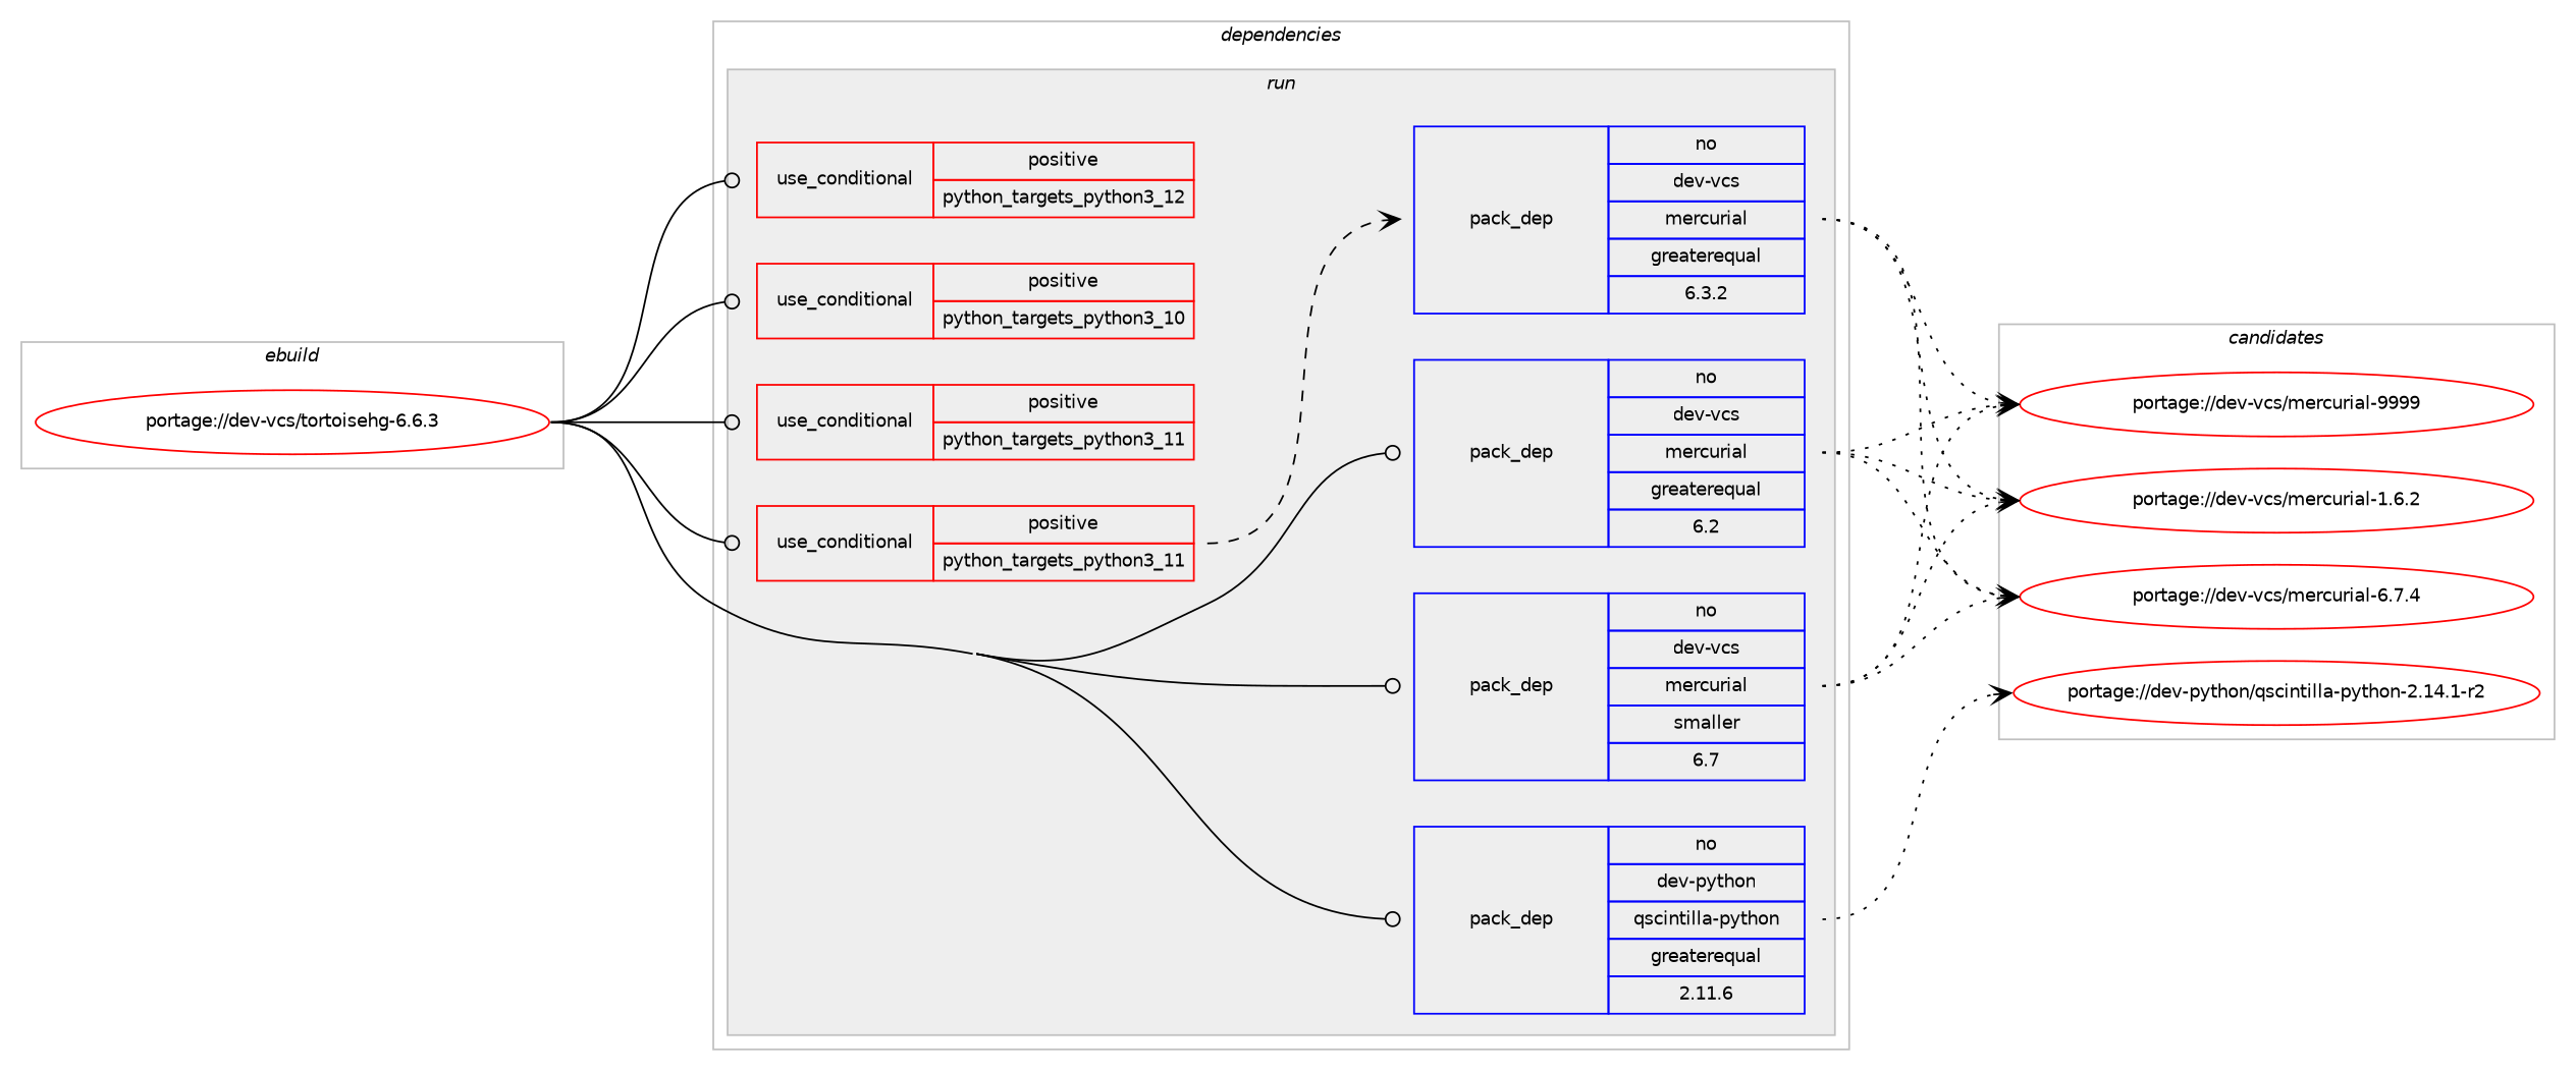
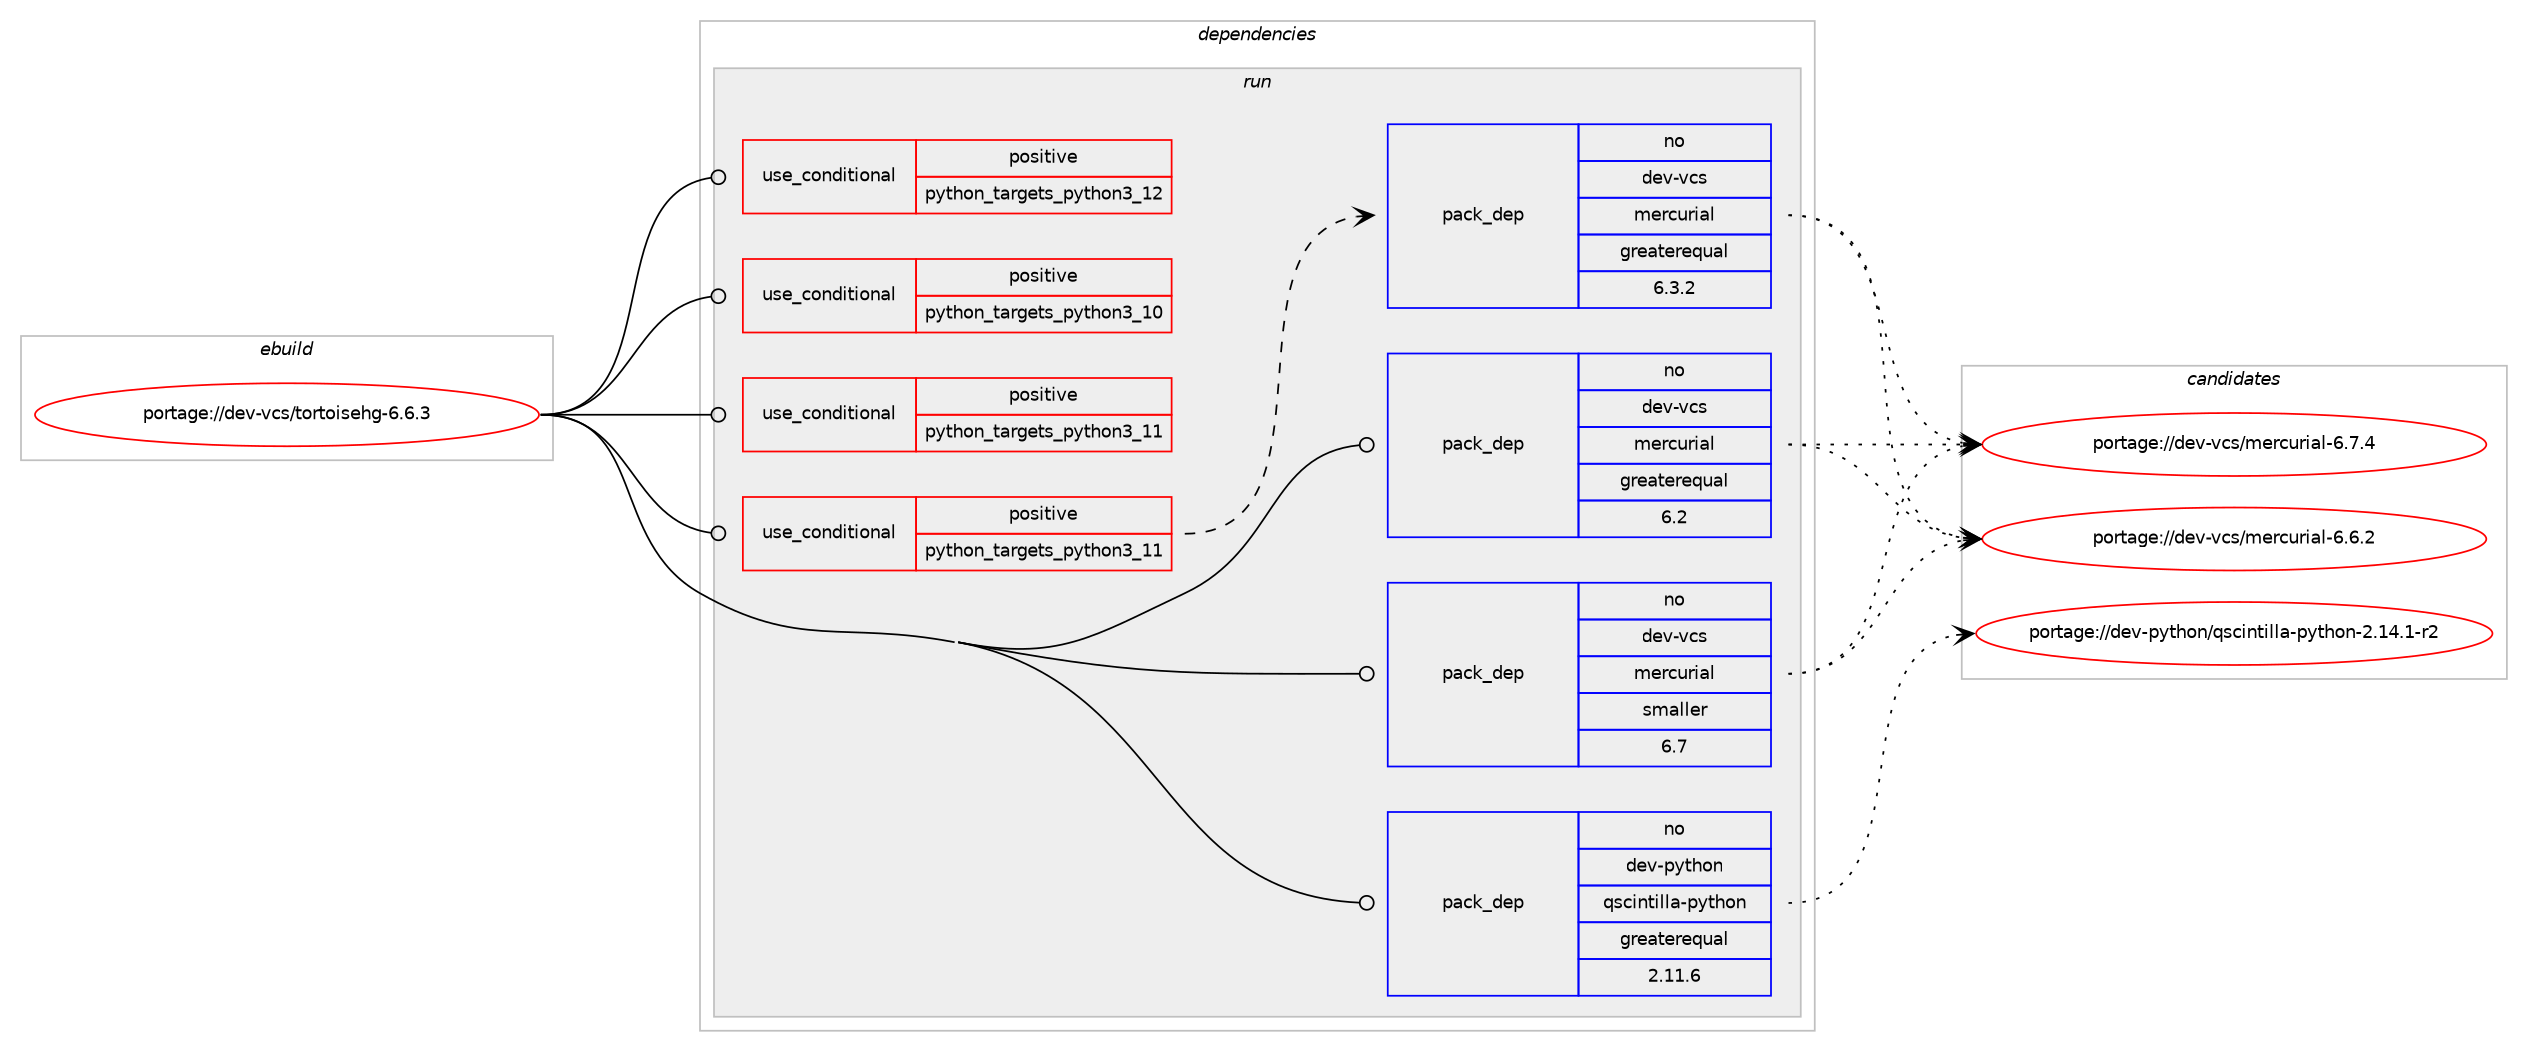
  digraph {
    compound=true
    concentrate=true
    fontname=Helvetica
    fontsize=10
    newrank=true
    rankdir=LR
    ranksep=1.5
    node [color=red fontname=Helvetica fontsize=10 shape=none]
    edge [arrowhead=vee headport=w style=dotted tailport=e weight=100]
    n1 [label="portage://dev-vcs/tortoisehg-6.6.3" width=4 shape=""]
    n2 [label=<<TABLE BORDER="0" CELLBORDER="1" CELLSPACING="0" CELLPADDING="4"><TR><TD ROWSPAN="3" CELLPADDING="10">use_conditional</TD></TR><TR><TD>positive</TD></TR><TR><TD>python_targets_python3_10</TD></TR></TABLE>>]
    n3 [label=<<TABLE BORDER="0" CELLBORDER="1" CELLSPACING="0" CELLPADDING="4"><TR><TD ROWSPAN="3" CELLPADDING="10">use_conditional</TD></TR><TR><TD>positive</TD></TR><TR><TD>python_targets_python3_11</TD></TR></TABLE>>]
    n4 [color=blue label=<<TABLE BORDER="0" CELLBORDER="1" CELLSPACING="0" CELLPADDING="4" WIDTH="220"><TR><TD ROWSPAN="6" CELLPADDING="30">pack_dep</TD></TR><TR><TD WIDTH="110">no</TD></TR><TR><TD>dev-vcs</TD></TR><TR><TD>mercurial</TD></TR><TR><TD>greaterequal</TD></TR><TR><TD>6.3.2</TD></TR></TABLE>>]
    n5 [label=<<TABLE BORDER="0" CELLBORDER="1" CELLSPACING="0" CELLPADDING="4"><TR><TD ROWSPAN="3" CELLPADDING="10">use_conditional</TD></TR><TR><TD>positive</TD></TR><TR><TD>python_targets_python3_11</TD></TR></TABLE>>]
    n6 [label=<<TABLE BORDER="0" CELLBORDER="1" CELLSPACING="0" CELLPADDING="4"><TR><TD ROWSPAN="3" CELLPADDING="10">use_conditional</TD></TR><TR><TD>positive</TD></TR><TR><TD>python_targets_python3_12</TD></TR></TABLE>>]
    n7 [color=blue label=<<TABLE BORDER="0" CELLBORDER="1" CELLSPACING="0" CELLPADDING="4" WIDTH="220"><TR><TD ROWSPAN="6" CELLPADDING="30">pack_dep</TD></TR><TR><TD WIDTH="110">no</TD></TR><TR><TD>dev-python</TD></TR><TR><TD>qscintilla-python</TD></TR><TR><TD>greaterequal</TD></TR><TR><TD>2.11.6</TD></TR></TABLE>>]
    n8 [color=blue label=<<TABLE BORDER="0" CELLBORDER="1" CELLSPACING="0" CELLPADDING="4" WIDTH="220"><TR><TD ROWSPAN="6" CELLPADDING="30">pack_dep</TD></TR><TR><TD WIDTH="110">no</TD></TR><TR><TD>dev-vcs</TD></TR><TR><TD>mercurial</TD></TR><TR><TD>greaterequal</TD></TR><TR><TD>6.2</TD></TR></TABLE>>]
    n9 [color=blue label=<<TABLE BORDER="0" CELLBORDER="1" CELLSPACING="0" CELLPADDING="4" WIDTH="220"><TR><TD ROWSPAN="6" CELLPADDING="30">pack_dep</TD></TR><TR><TD WIDTH="110">no</TD></TR><TR><TD>dev-vcs</TD></TR><TR><TD>mercurial</TD></TR><TR><TD>smaller</TD></TR><TR><TD>6.7</TD></TR></TABLE>>]
-   n10 [label="portage://dev-vcs/mercurial-1.6.2" width=4 shape=""]
+   n10 [label="portage://dev-vcs/mercurial-6.6.2" width=4 shape=""]
    n11 [label="portage://dev-vcs/mercurial-6.7.4" width=4 shape=""]
-   n12 [label="portage://dev-vcs/mercurial-9999" width=4 shape=""]
    n13 [label="portage://dev-python/qscintilla-python-2.14.1-r2" width=4 shape=""]
    subgraph cluster_1 {
      color=gray
      label=<<i>ebuild</i>>
      rank=same
      n1
    }
    subgraph cluster_2 {
      color=gray
      label=<<i>dependencies</i>>
      subgraph cluster_3 {
        color=gray
        fillcolor="#eeeeee"
        label=<<i>compile</i>>
        style=filled
      }
      subgraph cluster_4 {
        color=gray
        fillcolor="#eeeeee"
        label=<<i>compile and run</i>>
        style=filled
      }
      subgraph cluster_5 {
        color=gray
        fillcolor="#eeeeee"
        label=<<i>run</i>>
        style=filled
        subgraph sub_6 {
          color=gray
          fillcolor="#eeeeee"
          label=<<i>run</i>>
          style=filled
          n2
        }
        subgraph sub_7 {
          color=gray
          fillcolor="#eeeeee"
          label=<<i>run</i>>
          style=filled
          n3
        }
        subgraph sub_8 {
          color=gray
          fillcolor="#eeeeee"
          label=<<i>run</i>>
          style=filled
          n5
          subgraph sub_9 {
            color=gray
            fillcolor="#eeeeee"
            label=<<i>run</i>>
            style=filled
            n4
          }
        }
        subgraph sub_10 {
          color=gray
          fillcolor="#eeeeee"
          label=<<i>run</i>>
          style=filled
          n6
        }
        subgraph sub_11 {
          color=gray
          fillcolor="#eeeeee"
          label=<<i>run</i>>
          style=filled
          n7
        }
        subgraph sub_12 {
          color=gray
          fillcolor="#eeeeee"
          label=<<i>run</i>>
          style=filled
          n8
        }
        subgraph sub_13 {
          color=gray
          fillcolor="#eeeeee"
          label=<<i>run</i>>
          style=filled
          n9
        }
      }
    }
    subgraph cluster_14 {
      color=gray
      label=<<i>candidates</i>>
      rank=same
      subgraph sub_15 {
        color=black
        label=<<i>candidates</i>>
        nodesep=1
        rank=same
        n10
        n11
-       n12
      }
      subgraph sub_16 {
        color=black
        label=<<i>candidates</i>>
        nodesep=1
        rank=same
        n13
      }
      subgraph sub_17 {
        color=black
        label=<<i>candidates</i>>
        nodesep=1
        rank=same
        n10
        n11
-       n12
      }
      subgraph sub_18 {
        color=black
        label=<<i>candidates</i>>
        nodesep=1
        rank=same
        n10
        n11
-       n12
      }
    }
    n1 -> n2 [arrowhead=odot style=solid weight=20]
    n1 -> n3 [arrowhead=odot style=solid weight=20]
    n1 -> n5 [arrowhead=odot style=solid weight=20]
    n1 -> n6 [arrowhead=odot style=solid weight=20]
    n1 -> n7 [arrowhead=odot style=solid weight=20]
    n1 -> n8 [arrowhead=odot style=solid weight=20]
    n1 -> n9 [arrowhead=odot style=solid weight=20]
    n4 -> n10
    n4 -> n11
-   n4 -> n12
    n5 -> n4 [style=dashed weight=20]
    n7 -> n13
    n8 -> n10
    n8 -> n11
-   n8 -> n12
    n9 -> n10
    n9 -> n11
-   n9 -> n12
  }
